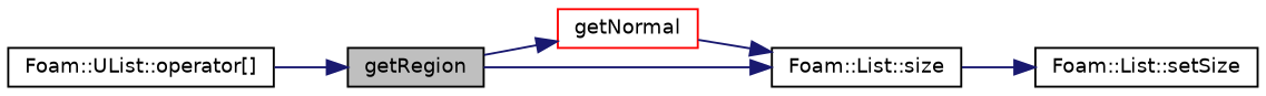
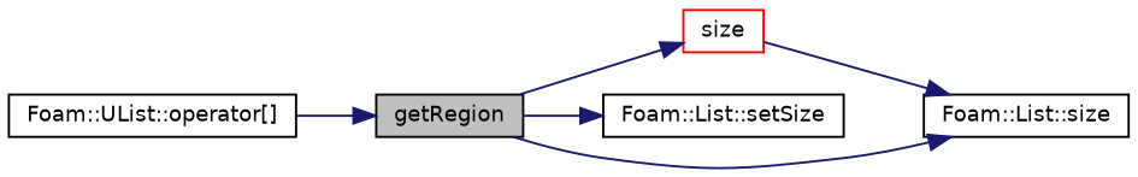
  digraph {
    rankdir=LR
    node [color=black fontname=Helvetica fontsize=10 shape=record]
    edge [color=midnightblue fontname=Helvetica fontsize=10 labelfontname=Helvetica labelfontsize=10 style=solid]
    n1 [fillcolor=grey75 fontcolor=black height=0.2 label=getRegion style=filled width=0.4]
-   n2 [color=red height=0.2 label=getNormal width=0.4]
+   n2 [color=red height=0.2 label=size width=0.4]
    n3 [height=0.2 label="Foam::List::setSize" width=0.4]
    n4 [height=0.2 label="Foam::List::size" width=0.4]
    n5 [height=0.2 label="Foam::UList::operator[]" width=0.4]
    n1 -> n2
-   n4 -> n3
+   n1 -> n3
    n1 -> n4
    n2 -> n4
    n5 -> n1
  }
